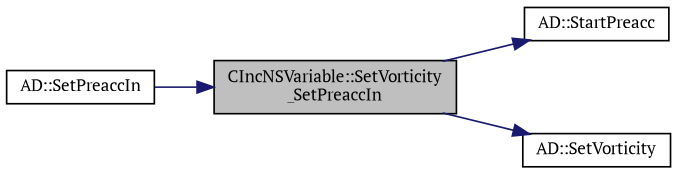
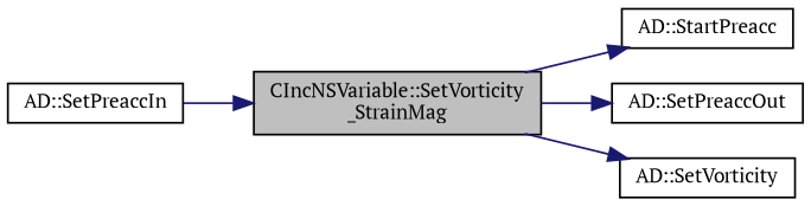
  digraph {
    fontname="PT Serif"
    rankdir=LR
    node [color=black fillcolor=white fontname="PT Serif" fontsize=10 shape=record style=filled]
    edge [color=midnightblue fontname="PT Serif" fontsize=10 labelfontname=Helvetica labelfontsize=10 style=solid]
-   n1 [fillcolor=grey75 fontcolor=black height=0.2 label="CIncNSVariable::SetVorticity\l_SetPreaccIn" width=0.4]
+   n1 [fillcolor=grey75 fontcolor=black height=0.2 label="CIncNSVariable::SetVorticity\l_StrainMag" width=0.4]
    n2 [height=0.2 label="AD::StartPreacc" width=0.4]
+   n3 [height=0.2 label="AD::SetPreaccOut" width=0.4]
    n4 [height=0.2 label="AD::SetVorticity" width=0.4]
    n5 [height=0.2 label="AD::SetPreaccIn" width=0.4]
    n1 -> n2
+   n1 -> n3
    n1 -> n4
    n5 -> n1
  }
